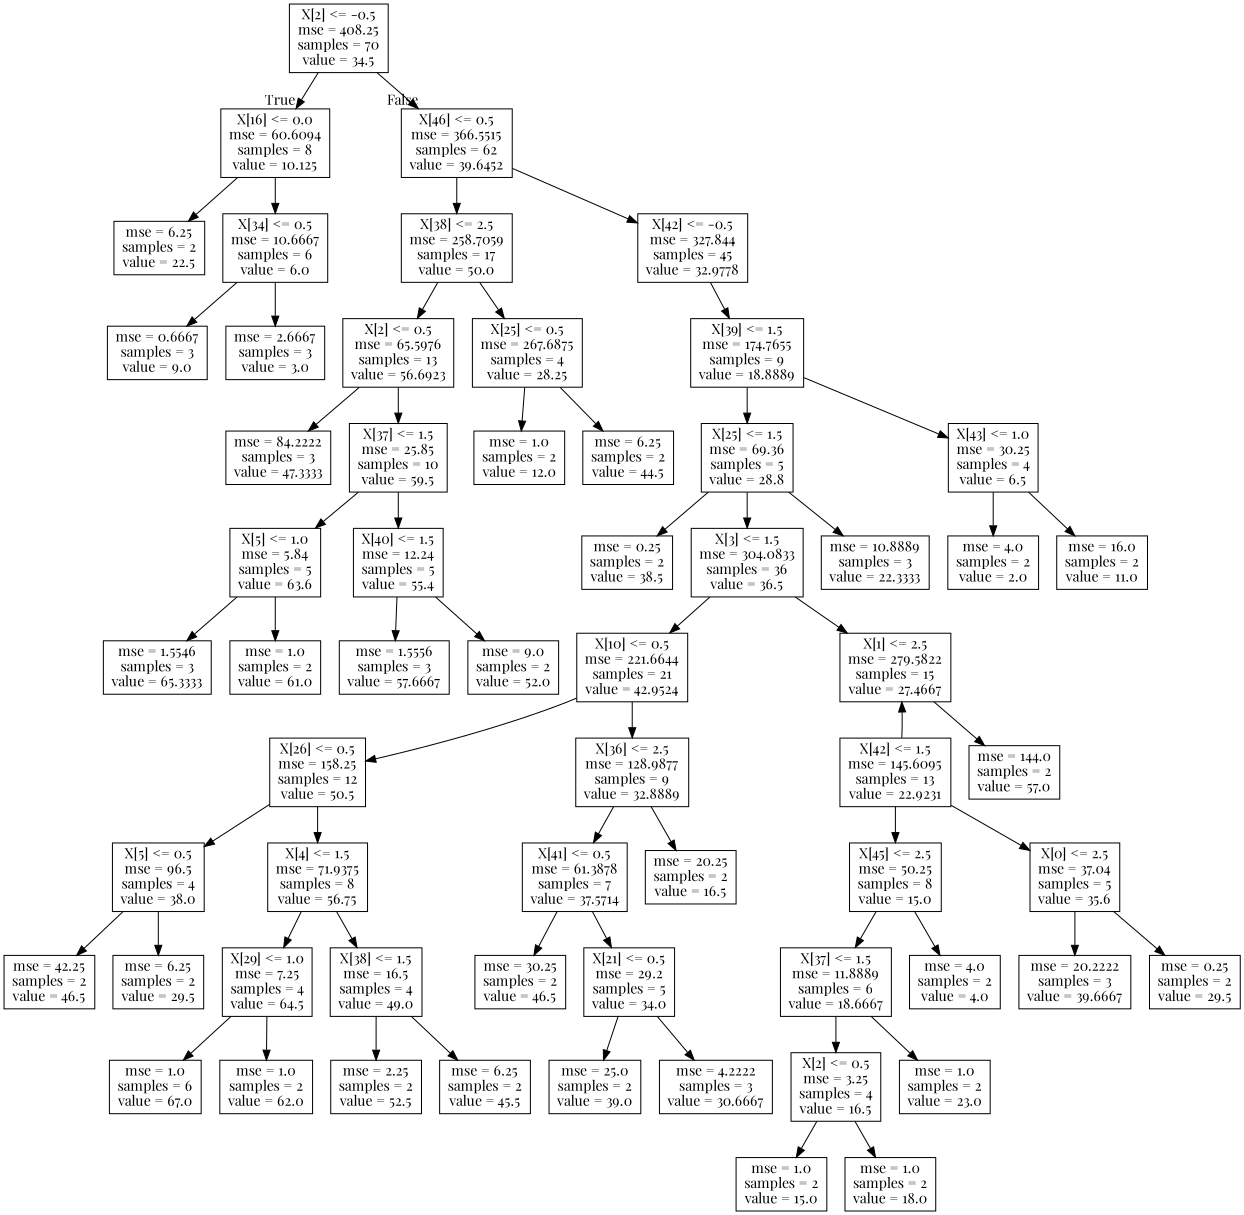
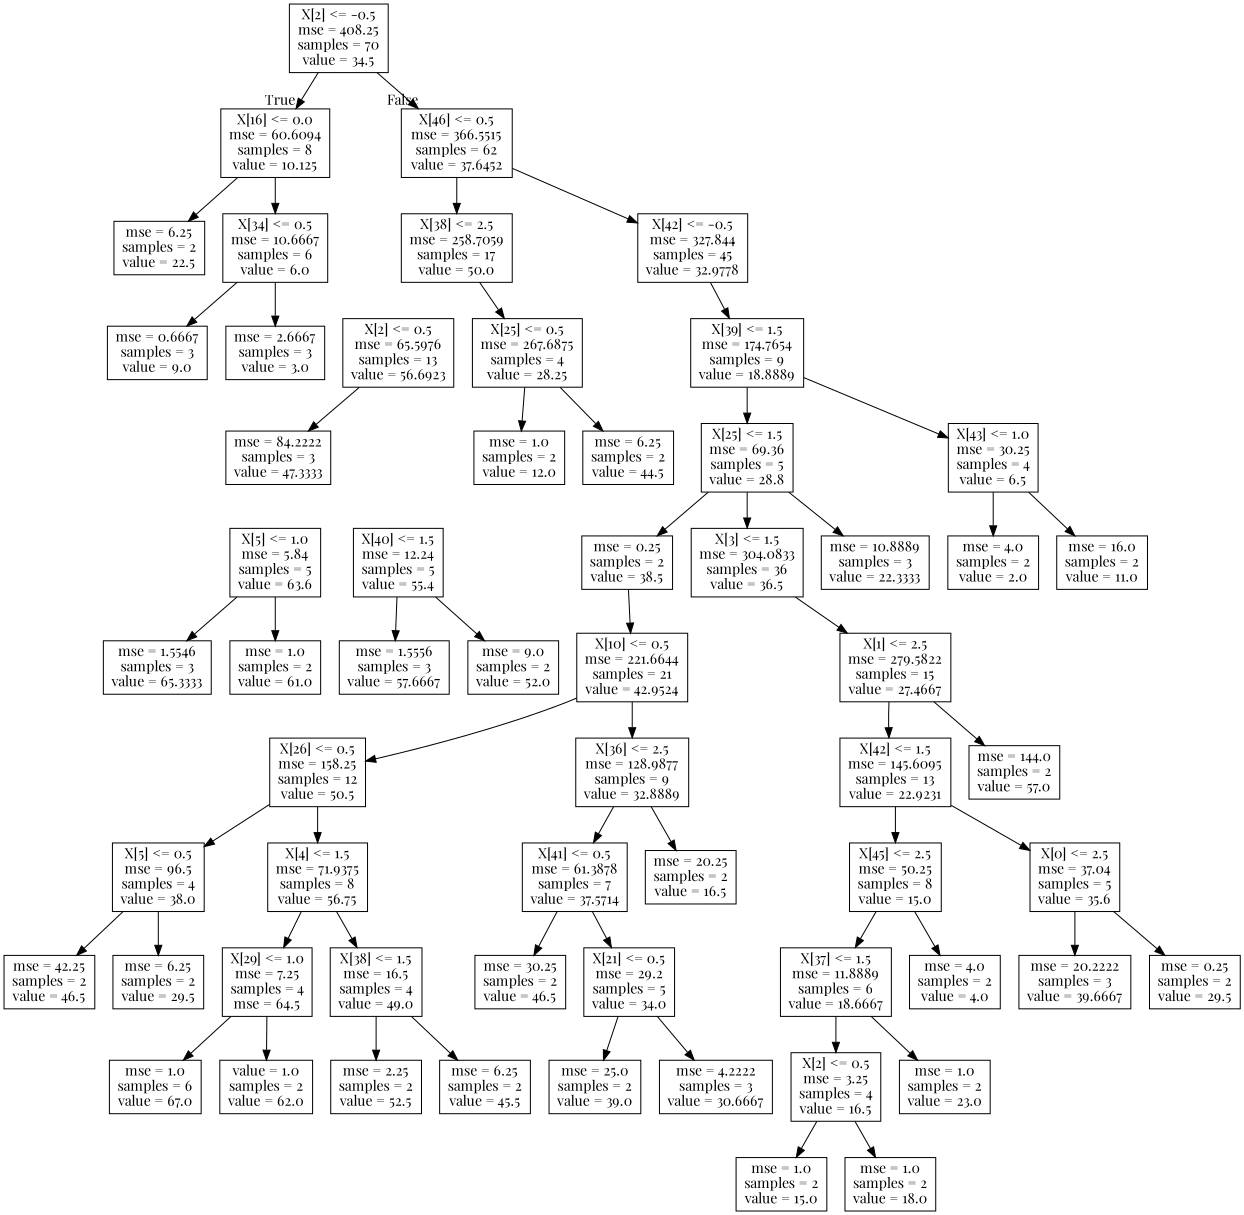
  digraph {
    fontname="Playfair Display"
    node [fontname="Playfair Display" shape=box]
    edge [fontname="Playfair Display"]
    n1 [label="X[2] <= -0.5\nmse = 408.25\nsamples = 70\nvalue = 34.5"]
    n2 [label="X[16] <= 0.0\nmse = 60.6094\nsamples = 8\nvalue = 10.125"]
-   n3 [label="X[46] <= 0.5\nmse = 366.5515\nsamples = 62\nvalue = 39.6452"]
+   n3 [label="X[46] <= 0.5\nmse = 366.5515\nsamples = 62\nvalue = 37.6452"]
    n4 [label="mse = 6.25\nsamples = 2\nvalue = 22.5"]
    n5 [label="X[34] <= 0.5\nmse = 10.6667\nsamples = 6\nvalue = 6.0"]
    n6 [label="X[38] <= 2.5\nmse = 258.7059\nsamples = 17\nvalue = 50.0"]
    n7 [label="X[42] <= -0.5\nmse = 327.844\nsamples = 45\nvalue = 32.9778"]
    n8 [label="mse = 0.6667\nsamples = 3\nvalue = 9.0"]
    n9 [label="mse = 2.6667\nsamples = 3\nvalue = 3.0"]
    n10 [label="X[2] <= 0.5\nmse = 65.5976\nsamples = 13\nvalue = 56.6923"]
    n11 [label="X[25] <= 0.5\nmse = 267.6875\nsamples = 4\nvalue = 28.25"]
-   n12 [label="X[39] <= 1.5\nmse = 174.7655\nsamples = 9\nvalue = 18.8889"]
+   n12 [label="X[39] <= 1.5\nmse = 174.7654\nsamples = 9\nvalue = 18.8889"]
    n13 [label="mse = 84.2222\nsamples = 3\nvalue = 47.3333"]
-   n14 [label="X[37] <= 1.5\nmse = 25.85\nsamples = 10\nvalue = 59.5"]
    n15 [label="mse = 1.0\nsamples = 2\nvalue = 12.0"]
    n16 [label="mse = 6.25\nsamples = 2\nvalue = 44.5"]
    n17 [label="X[5] <= 1.0\nmse = 5.84\nsamples = 5\nvalue = 63.6"]
    n18 [label="X[40] <= 1.5\nmse = 12.24\nsamples = 5\nvalue = 55.4"]
    n19 [label="mse = 1.5546\nsamples = 3\nvalue = 65.3333"]
    n20 [label="mse = 1.0\nsamples = 2\nvalue = 61.0"]
    n21 [label="mse = 1.5556\nsamples = 3\nvalue = 57.6667"]
    n22 [label="mse = 9.0\nsamples = 2\nvalue = 52.0"]
    n23 [label="X[25] <= 1.5\nmse = 69.36\nsamples = 5\nvalue = 28.8"]
    n24 [label="X[43] <= 1.0\nmse = 30.25\nsamples = 4\nvalue = 6.5"]
    n25 [label="X[3] <= 1.5\nmse = 304.0833\nsamples = 36\nvalue = 36.5"]
    n26 [label="X[10] <= 0.5\nmse = 221.6644\nsamples = 21\nvalue = 42.9524"]
    n27 [label="X[1] <= 2.5\nmse = 279.5822\nsamples = 15\nvalue = 27.4667"]
    n28 [label="mse = 0.25\nsamples = 2\nvalue = 38.5"]
    n29 [label="mse = 10.8889\nsamples = 3\nvalue = 22.3333"]
    n30 [label="mse = 4.0\nsamples = 2\nvalue = 2.0"]
    n31 [label="mse = 16.0\nsamples = 2\nvalue = 11.0"]
    n32 [label="X[26] <= 0.5\nmse = 158.25\nsamples = 12\nvalue = 50.5"]
    n33 [label="X[36] <= 2.5\nmse = 128.9877\nsamples = 9\nvalue = 32.8889"]
    n34 [label="X[42] <= 1.5\nmse = 145.6095\nsamples = 13\nvalue = 22.9231"]
    n35 [label="mse = 144.0\nsamples = 2\nvalue = 57.0"]
    n36 [label="X[5] <= 0.5\nmse = 96.5\nsamples = 4\nvalue = 38.0"]
    n37 [label="X[4] <= 1.5\nmse = 71.9375\nsamples = 8\nvalue = 56.75"]
    n38 [label="X[41] <= 0.5\nmse = 61.3878\nsamples = 7\nvalue = 37.5714"]
    n39 [label="mse = 20.25\nsamples = 2\nvalue = 16.5"]
    n40 [label="mse = 42.25\nsamples = 2\nvalue = 46.5"]
    n41 [label="mse = 6.25\nsamples = 2\nvalue = 29.5"]
-   n42 [label="X[29] <= 1.0\nmse = 7.25\nsamples = 4\nvalue = 64.5"]
+   n42 [label="X[29] <= 1.0\nmse = 7.25\nsamples = 4\nmse = 64.5"]
    n43 [label="X[38] <= 1.5\nmse = 16.5\nsamples = 4\nvalue = 49.0"]
    n44 [label="mse = 1.0\nsamples = 6\nvalue = 67.0"]
-   n45 [label="mse = 1.0\nsamples = 2\nvalue = 62.0"]
+   n45 [label="value = 1.0\nsamples = 2\nvalue = 62.0"]
    n46 [label="mse = 2.25\nsamples = 2\nvalue = 52.5"]
    n47 [label="mse = 6.25\nsamples = 2\nvalue = 45.5"]
    n48 [label="mse = 30.25\nsamples = 2\nvalue = 46.5"]
    n49 [label="X[21] <= 0.5\nmse = 29.2\nsamples = 5\nvalue = 34.0"]
    n50 [label="mse = 25.0\nsamples = 2\nvalue = 39.0"]
    n51 [label="mse = 4.2222\nsamples = 3\nvalue = 30.6667"]
    n52 [label="X[45] <= 2.5\nmse = 50.25\nsamples = 8\nvalue = 15.0"]
    n53 [label="X[0] <= 2.5\nmse = 37.04\nsamples = 5\nvalue = 35.6"]
    n54 [label="X[37] <= 1.5\nmse = 11.8889\nsamples = 6\nvalue = 18.6667"]
    n55 [label="mse = 4.0\nsamples = 2\nvalue = 4.0"]
    n56 [label="mse = 20.2222\nsamples = 3\nvalue = 39.6667"]
    n57 [label="mse = 0.25\nsamples = 2\nvalue = 29.5"]
    n58 [label="X[2] <= 0.5\nmse = 3.25\nsamples = 4\nvalue = 16.5"]
    n59 [label="mse = 1.0\nsamples = 2\nvalue = 23.0"]
    n60 [label="mse = 1.0\nsamples = 2\nvalue = 15.0"]
    n61 [label="mse = 1.0\nsamples = 2\nvalue = 18.0"]
    n1 -> n2 [headlabel=True labelangle=45 labeldistance=2.5]
    n1 -> n3 [headlabel=False labelangle=-45 labeldistance=2.5]
    n2 -> n4
    n2 -> n5
    n3 -> n6
    n3 -> n7
    n5 -> n8
    n5 -> n9
-   n6 -> n10
    n6 -> n11
    n7 -> n12
    n10 -> n13
-   n10 -> n14
    n11 -> n15
    n11 -> n16
    n12 -> n23
    n12 -> n24
-   n14 -> n17
-   n14 -> n18
    n17 -> n19
    n17 -> n20
    n18 -> n21
    n18 -> n22
    n23 -> n25
    n23 -> n28
    n23 -> n29
    n24 -> n30
    n24 -> n31
-   n25 -> n26
+   n28 -> n26
    n25 -> n27
    n26 -> n32
    n26 -> n33
-   n34 -> n27
+   n27 -> n34
    n27 -> n35
    n32 -> n36
    n32 -> n37
    n33 -> n38
    n33 -> n39
    n34 -> n52
    n34 -> n53
    n36 -> n40
    n36 -> n41
    n37 -> n42
    n37 -> n43
    n38 -> n48
    n38 -> n49
    n42 -> n44
    n42 -> n45
    n43 -> n46
    n43 -> n47
    n49 -> n50
    n49 -> n51
    n52 -> n54
    n52 -> n55
    n53 -> n56
    n53 -> n57
    n54 -> n58
    n54 -> n59
    n58 -> n60
    n58 -> n61
  }
